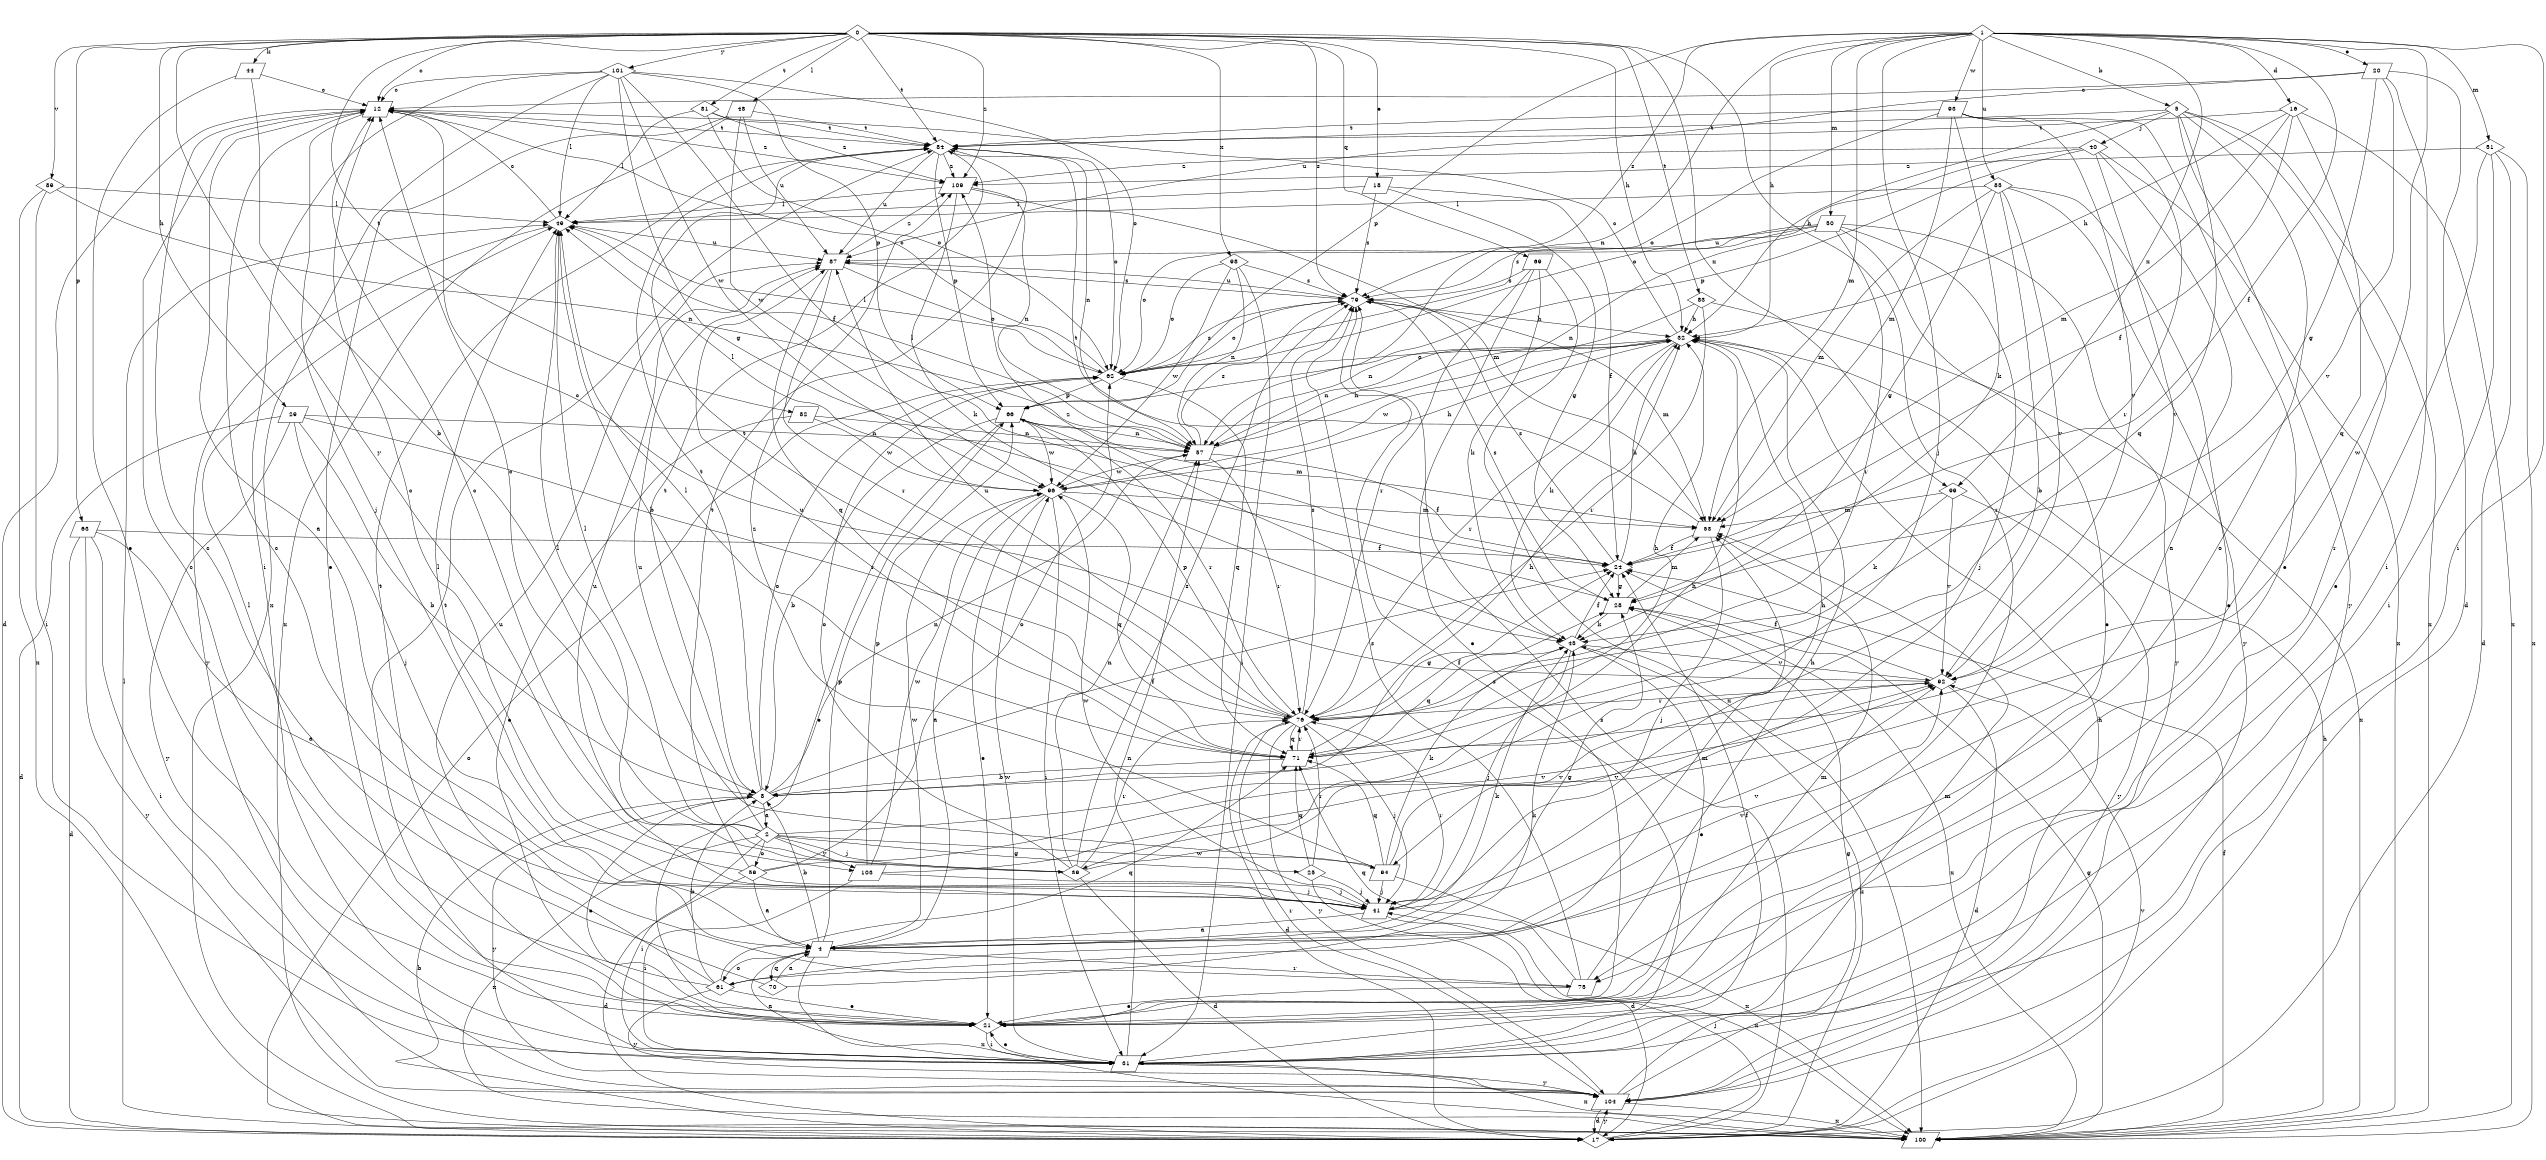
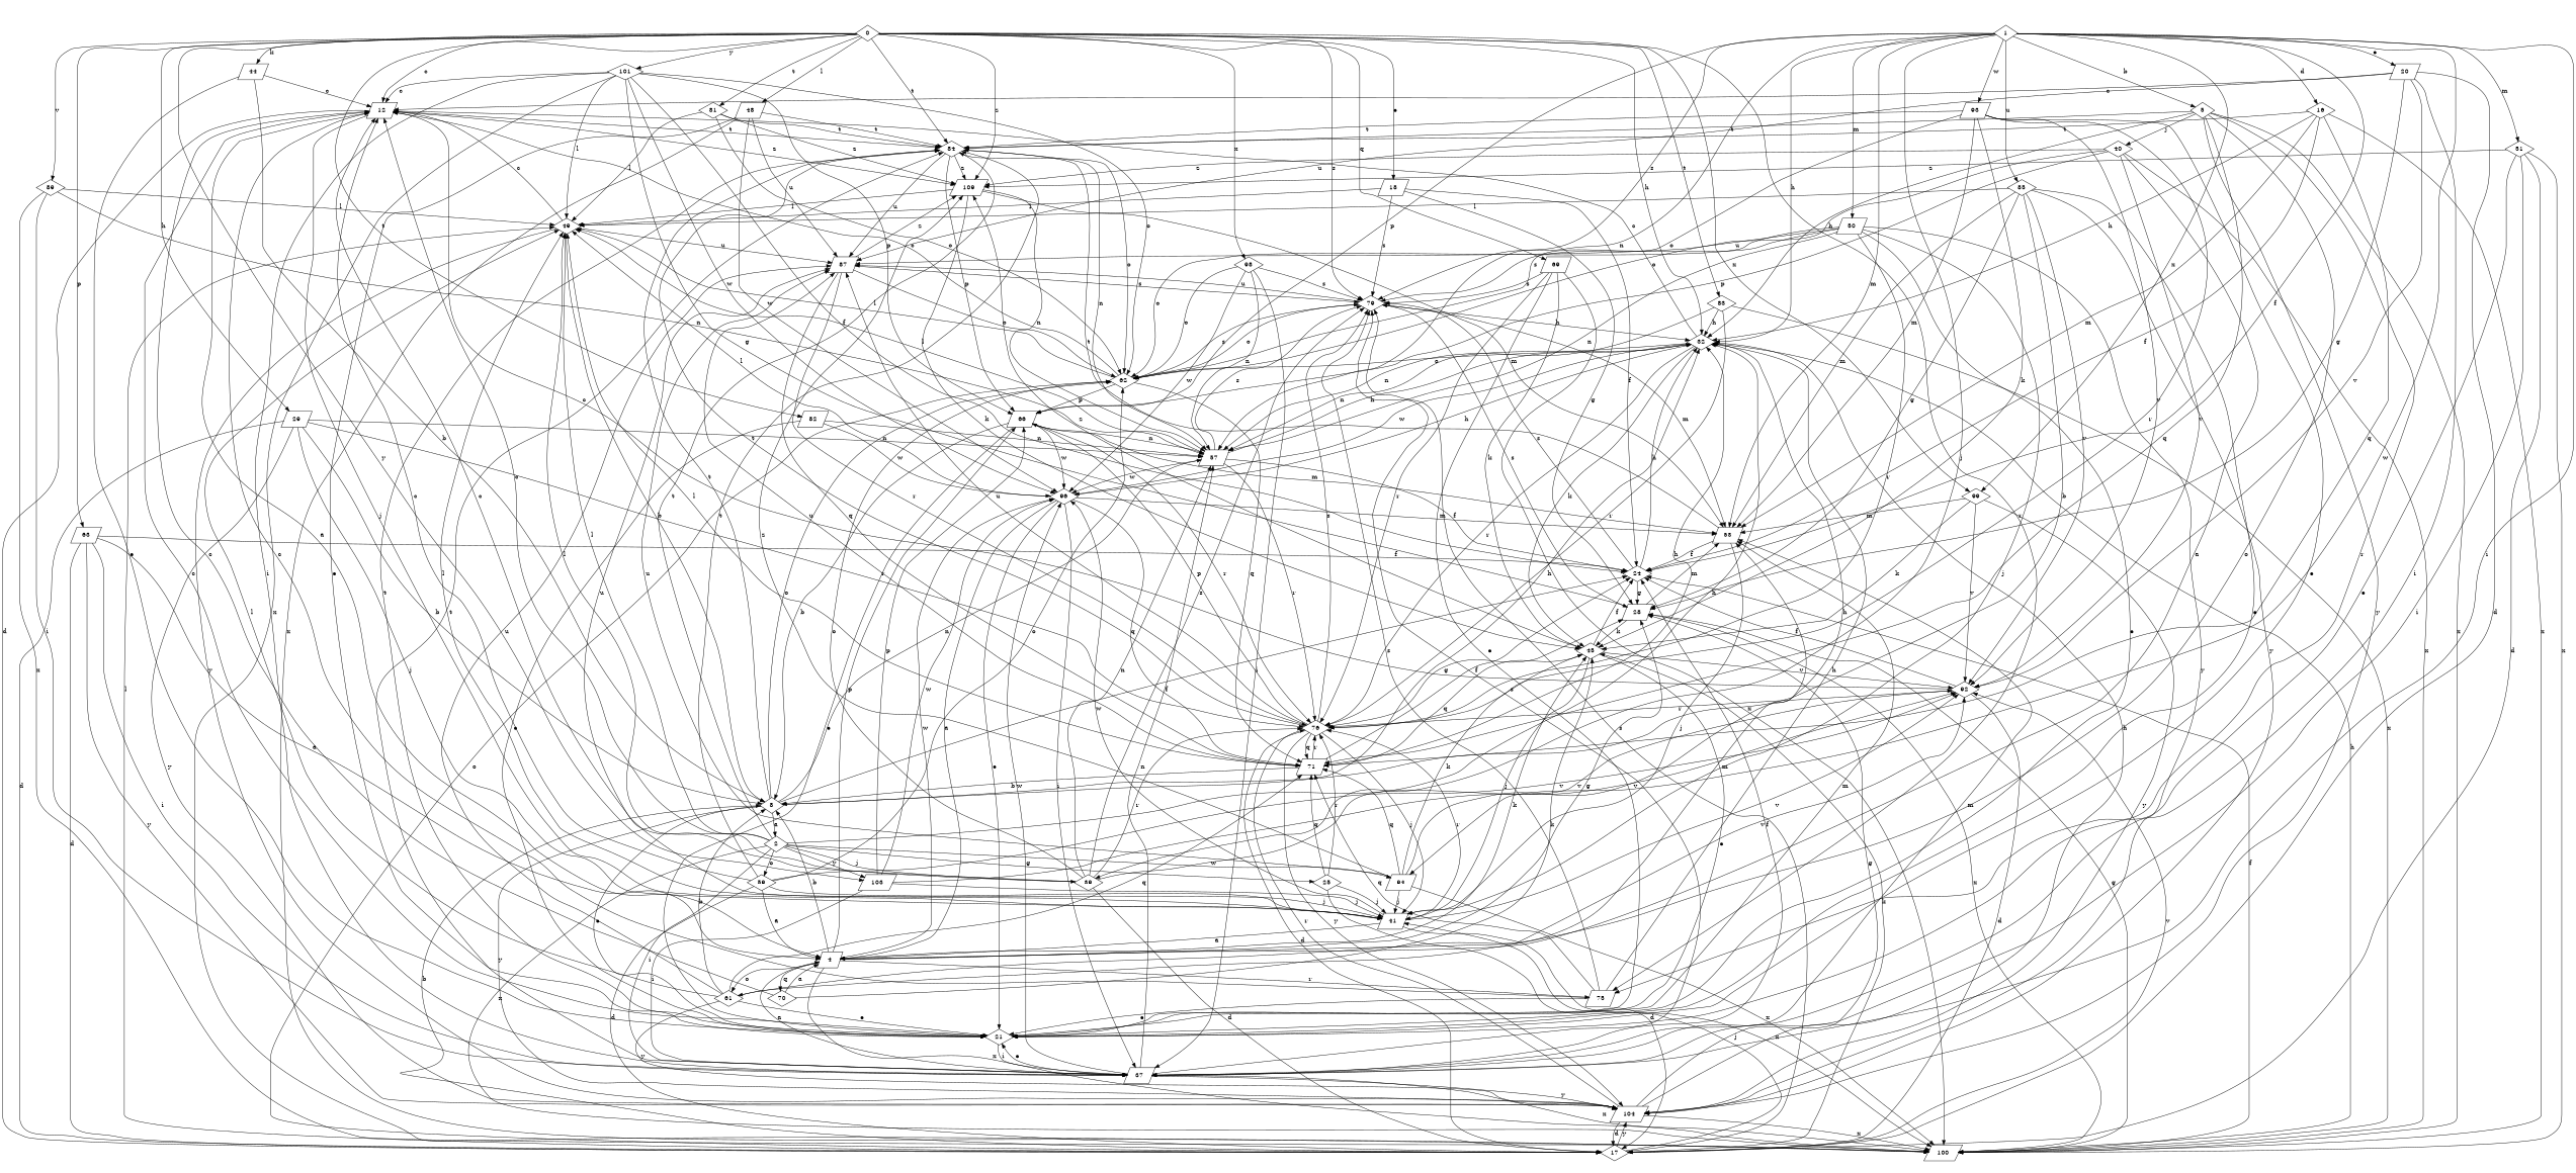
  strict digraph {
    node [shape=diamond]
    12 [shape=parallelogram]
    0
    18 [shape=parallelogram]
    29 [shape=parallelogram]
    32
    44 [shape=parallelogram]
    48 [shape=parallelogram]
    63 [shape=parallelogram]
    69 [shape=parallelogram]
    75 [shape=parallelogram]
    79
    81
    82 [shape=parallelogram]
    83
    84
    89
    98
    99
    101
    103 [shape=parallelogram]
    109 [shape=parallelogram]
    4 [shape=parallelogram]
    17
    41 [shape=parallelogram]
    24
    49
    28 [shape=parallelogram]
    57 [shape=parallelogram]
    8
    104 [shape=parallelogram]
    76
    45
    96
    62
    21
    100 [shape=parallelogram]
    87 [shape=parallelogram]
-   37 [shape=parallelogram label=31]
+   37 [shape=parallelogram]
    71 [shape=parallelogram]
    53 [shape=parallelogram]
    66 [shape=parallelogram]
    92
    1
    5
    16
    20 [shape=parallelogram]
    39
    50 [shape=parallelogram]
    51
    85
    93 [shape=parallelogram]
    94 [shape=parallelogram]
    61
    40
    2
    25
    59
    70
    12 -> 84 [label=t]
    12 -> 109 [label=z]
    12 -> 4 [label=a]
    12 -> 17 [label=d]
    12 -> 41 [label=j]
    0 -> 12 [label=c]
    0 -> 18 [label=e]
    0 -> 29 [label=h]
    0 -> 32 [label=h]
    0 -> 44 [label=k]
    0 -> 48 [label=l]
    0 -> 63 [label=p]
    0 -> 69 [label=q]
    0 -> 75 [label=r]
    0 -> 79 [label=s]
    0 -> 81 [label=t]
    0 -> 82 [label=t]
    0 -> 83 [label=t]
    0 -> 84 [label=t]
    0 -> 89 [label=v]
    0 -> 98 [label=x]
    0 -> 99 [label=x]
    0 -> 101 [label=y]
    0 -> 103 [label=y]
    0 -> 109 [label=z]
    18 -> 79 [label=s]
    18 -> 24 [label=f]
    18 -> 49 [label=l]
    18 -> 28 [label=g]
    29 -> 17 [label=d]
    29 -> 41 [label=j]
    29 -> 57 [label=n]
    29 -> 8 [label=b]
    29 -> 104 [label=y]
    29 -> 76 [label=r]
    32 -> 12 [label=c]
    32 -> 57 [label=n]
    32 -> 76 [label=r]
    32 -> 45 [label=k]
    32 -> 96 [label=w]
    32 -> 62 [label=o]
    44 -> 12 [label=c]
    44 -> 8 [label=b]
    44 -> 21 [label=e]
    48 -> 84 [label=t]
    48 -> 96 [label=w]
    48 -> 21 [label=e]
    48 -> 100 [label=x]
    48 -> 87 [label=u]
    63 -> 4 [label=a]
    63 -> 17 [label=d]
    63 -> 24 [label=f]
    63 -> 104 [label=y]
    63 -> 37 [label=i]
    69 -> 79 [label=s]
    69 -> 76 [label=r]
    69 -> 45 [label=k]
    69 -> 21 [label=e]
    69 -> 100 [label=x]
    75 -> 12 [label=c]
    75 -> 32 [label=h]
    75 -> 79 [label=s]
    75 -> 21 [label=e]
    75 -> 71 [label=q]
    79 -> 32 [label=h]
    79 -> 62 [label=o]
    79 -> 87 [label=u]
    79 -> 53 [label=m]
    81 -> 84 [label=t]
    81 -> 109 [label=z]
    81 -> 49 [label=l]
    81 -> 62 [label=o]
    82 -> 57 [label=n]
    82 -> 96 [label=w]
    82 -> 21 [label=e]
    83 -> 32 [label=h]
    83 -> 57 [label=n]
    83 -> 76 [label=r]
    83 -> 100 [label=x]
    84 -> 109 [label=z]
    84 -> 57 [label=n]
    84 -> 62 [label=o]
    84 -> 87 [label=u]
    84 -> 66 [label=p]
    89 -> 49 [label=l]
    89 -> 57 [label=n]
    89 -> 100 [label=x]
    89 -> 37 [label=i]
    98 -> 79 [label=s]
    98 -> 57 [label=n]
    98 -> 96 [label=w]
    98 -> 62 [label=o]
    98 -> 37 [label=i]
    99 -> 104 [label=y]
    99 -> 45 [label=k]
    99 -> 53 [label=m]
    99 -> 92 [label=v]
    101 -> 12 [label=c]
    101 -> 24 [label=f]
    101 -> 49 [label=l]
    101 -> 28 [label=g]
    101 -> 96 [label=w]
    101 -> 62 [label=o]
    101 -> 100 [label=x]
    101 -> 37 [label=i]
    101 -> 66 [label=p]
    103 -> 41 [label=j]
    103 -> 96 [label=w]
    103 -> 37 [label=i]
    103 -> 66 [label=p]
    103 -> 92 [label=v]
    109 -> 49 [label=l]
    109 -> 57 [label=n]
    109 -> 45 [label=k]
    109 -> 53 [label=m]
    4 -> 75 [label=r]
    4 -> 28 [label=g]
    4 -> 8 [label=b]
    4 -> 45 [label=k]
    4 -> 96 [label=w]
    4 -> 100 [label=x]
    4 -> 66 [label=p]
    4 -> 92 [label=v]
    4 -> 61 [label=o]
    4 -> 70 [label=q]
    17 -> 79 [label=s]
    17 -> 41 [label=j]
    17 -> 49 [label=l]
    17 -> 8 [label=b]
    17 -> 104 [label=y]
    17 -> 45 [label=k]
    17 -> 62 [label=o]
    17 -> 92 [label=v]
    41 -> 4 [label=a]
    41 -> 49 [label=l]
    41 -> 76 [label=r]
    41 -> 96 [label=w]
    41 -> 100 [label=x]
    41 -> 87 [label=u]
    41 -> 92 [label=v]
    24 -> 32 [label=h]
    24 -> 79 [label=s]
    24 -> 28 [label=g]
    49 -> 12 [label=c]
    49 -> 8 [label=b]
    49 -> 104 [label=y]
    49 -> 87 [label=u]
    28 -> 79 [label=s]
    28 -> 45 [label=k]
    28 -> 100 [label=x]
    28 -> 53 [label=m]
    57 -> 32 [label=h]
    57 -> 79 [label=s]
    57 -> 24 [label=f]
    57 -> 49 [label=l]
    57 -> 76 [label=r]
    57 -> 96 [label=w]
    8 -> 32 [label=h]
    8 -> 84 [label=t]
    8 -> 24 [label=f]
    8 -> 57 [label=n]
    8 -> 104 [label=y]
    8 -> 62 [label=o]
    8 -> 21 [label=e]
    8 -> 2 [label=a]
    104 -> 32 [label=h]
    104 -> 17 [label=d]
    104 -> 28 [label=g]
    104 -> 76 [label=r]
    104 -> 100 [label=x]
    76 -> 79 [label=s]
    76 -> 84 [label=t]
    76 -> 17 [label=d]
    76 -> 41 [label=j]
    76 -> 28 [label=g]
    76 -> 104 [label=y]
    76 -> 87 [label=u]
    76 -> 71 [label=q]
    76 -> 66 [label=p]
    45 -> 109 [label=z]
    45 -> 41 [label=j]
    45 -> 24 [label=f]
    45 -> 21 [label=e]
    45 -> 71 [label=q]
    45 -> 92 [label=v]
    96 -> 32 [label=h]
    96 -> 4 [label=a]
    96 -> 49 [label=l]
    96 -> 21 [label=e]
    96 -> 37 [label=i]
    96 -> 71 [label=q]
    96 -> 53 [label=m]
    62 -> 12 [label=c]
    62 -> 79 [label=s]
    62 -> 49 [label=l]
    62 -> 71 [label=q]
    62 -> 66 [label=p]
    21 -> 12 [label=c]
    21 -> 84 [label=t]
    21 -> 37 [label=i]
    21 -> 53 [label=m]
    100 -> 32 [label=h]
    100 -> 24 [label=f]
    100 -> 28 [label=g]
    87 -> 79 [label=s]
    87 -> 109 [label=z]
    87 -> 76 [label=r]
    87 -> 62 [label=o]
    87 -> 71 [label=q]
    37 -> 79 [label=s]
    37 -> 84 [label=t]
    37 -> 4 [label=a]
    37 -> 24 [label=f]
    37 -> 57 [label=n]
    37 -> 104 [label=y]
    37 -> 96 [label=w]
    37 -> 21 [label=e]
    37 -> 100 [label=x]
    37 -> 53 [label=m]
    71 -> 32 [label=h]
    71 -> 24 [label=f]
    71 -> 49 [label=l]
    71 -> 8 [label=b]
    71 -> 76 [label=r]
    71 -> 87 [label=u]
    53 -> 84 [label=t]
    53 -> 41 [label=j]
    53 -> 24 [label=f]
    66 -> 57 [label=n]
    66 -> 8 [label=b]
    66 -> 76 [label=r]
    66 -> 96 [label=w]
    66 -> 21 [label=e]
    66 -> 53 [label=m]
    92 -> 12 [label=c]
    92 -> 17 [label=d]
    92 -> 24 [label=f]
    92 -> 76 [label=r]
    1 -> 32 [label=h]
    1 -> 79 [label=s]
    1 -> 99 [label=x]
    1 -> 24 [label=f]
    1 -> 57 [label=n]
    1 -> 37 [label=i]
    1 -> 53 [label=m]
    1 -> 66 [label=p]
    1 -> 5 [label=b]
    1 -> 16 [label=d]
    1 -> 20 [label=e]
    1 -> 39 [label=j]
    1 -> 50 [label=m]
    1 -> 51 [label=m]
    1 -> 85 [label=u]
    1 -> 93 [label=w]
    1 -> 94 [label=w]
    5 -> 32 [label=h]
    5 -> 75 [label=r]
    5 -> 84 [label=t]
    5 -> 104 [label=y]
    5 -> 100 [label=x]
    5 -> 71 [label=q]
    5 -> 61 [label=o]
    5 -> 40 [label=j]
    16 -> 32 [label=h]
    16 -> 84 [label=t]
    16 -> 24 [label=f]
    16 -> 100 [label=x]
    16 -> 71 [label=q]
    16 -> 53 [label=m]
    20 -> 12 [label=c]
    20 -> 17 [label=d]
    20 -> 28 [label=g]
    20 -> 87 [label=u]
    20 -> 37 [label=i]
    20 -> 92 [label=v]
    39 -> 12 [label=c]
    39 -> 79 [label=s]
    39 -> 17 [label=d]
    39 -> 49 [label=l]
    39 -> 57 [label=n]
    39 -> 76 [label=r]
    39 -> 62 [label=o]
    39 -> 92 [label=v]
    50 -> 79 [label=s]
    50 -> 41 [label=j]
    50 -> 57 [label=n]
    50 -> 104 [label=y]
    50 -> 76 [label=r]
    50 -> 62 [label=o]
    50 -> 21 [label=e]
    50 -> 87 [label=u]
    51 -> 109 [label=z]
    51 -> 17 [label=d]
    51 -> 21 [label=e]
    51 -> 100 [label=x]
    51 -> 37 [label=i]
    85 -> 49 [label=l]
    85 -> 28 [label=g]
    85 -> 8 [label=b]
    85 -> 104 [label=y]
    85 -> 21 [label=e]
    85 -> 53 [label=m]
    85 -> 92 [label=v]
    93 -> 84 [label=t]
    93 -> 76 [label=r]
    93 -> 45 [label=k]
    93 -> 62 [label=o]
    93 -> 21 [label=e]
    93 -> 53 [label=m]
    93 -> 92 [label=v]
    94 -> 32 [label=h]
    94 -> 109 [label=z]
    94 -> 41 [label=j]
    94 -> 45 [label=k]
    94 -> 100 [label=x]
    94 -> 87 [label=u]
    94 -> 71 [label=q]
    61 -> 49 [label=l]
    61 -> 8 [label=b]
    61 -> 104 [label=y]
    61 -> 21 [label=e]
    61 -> 87 [label=u]
    61 -> 71 [label=q]
    61 -> 53 [label=m]
    40 -> 109 [label=z]
    40 -> 4 [label=a]
    40 -> 62 [label=o]
    40 -> 100 [label=x]
    40 -> 66 [label=p]
    40 -> 92 [label=v]
    2 -> 12 [label=c]
    2 -> 32 [label=h]
    2 -> 84 [label=t]
    2 -> 103 [label=y]
    2 -> 49 [label=l]
    2 -> 100 [label=x]
    2 -> 37 [label=i]
    2 -> 39 [label=j]
    2 -> 94 [label=w]
    2 -> 25 [label=g]
    2 -> 59 [label=o]
    25 -> 17 [label=d]
    25 -> 41 [label=j]
    25 -> 76 [label=r]
    25 -> 71 [label=q]
    59 -> 12 [label=c]
    59 -> 84 [label=t]
    59 -> 4 [label=a]
    59 -> 17 [label=d]
    59 -> 41 [label=j]
    59 -> 62 [label=o]
    59 -> 92 [label=v]
    70 -> 12 [label=c]
    70 -> 4 [label=a]
    70 -> 45 [label=k]
  }
